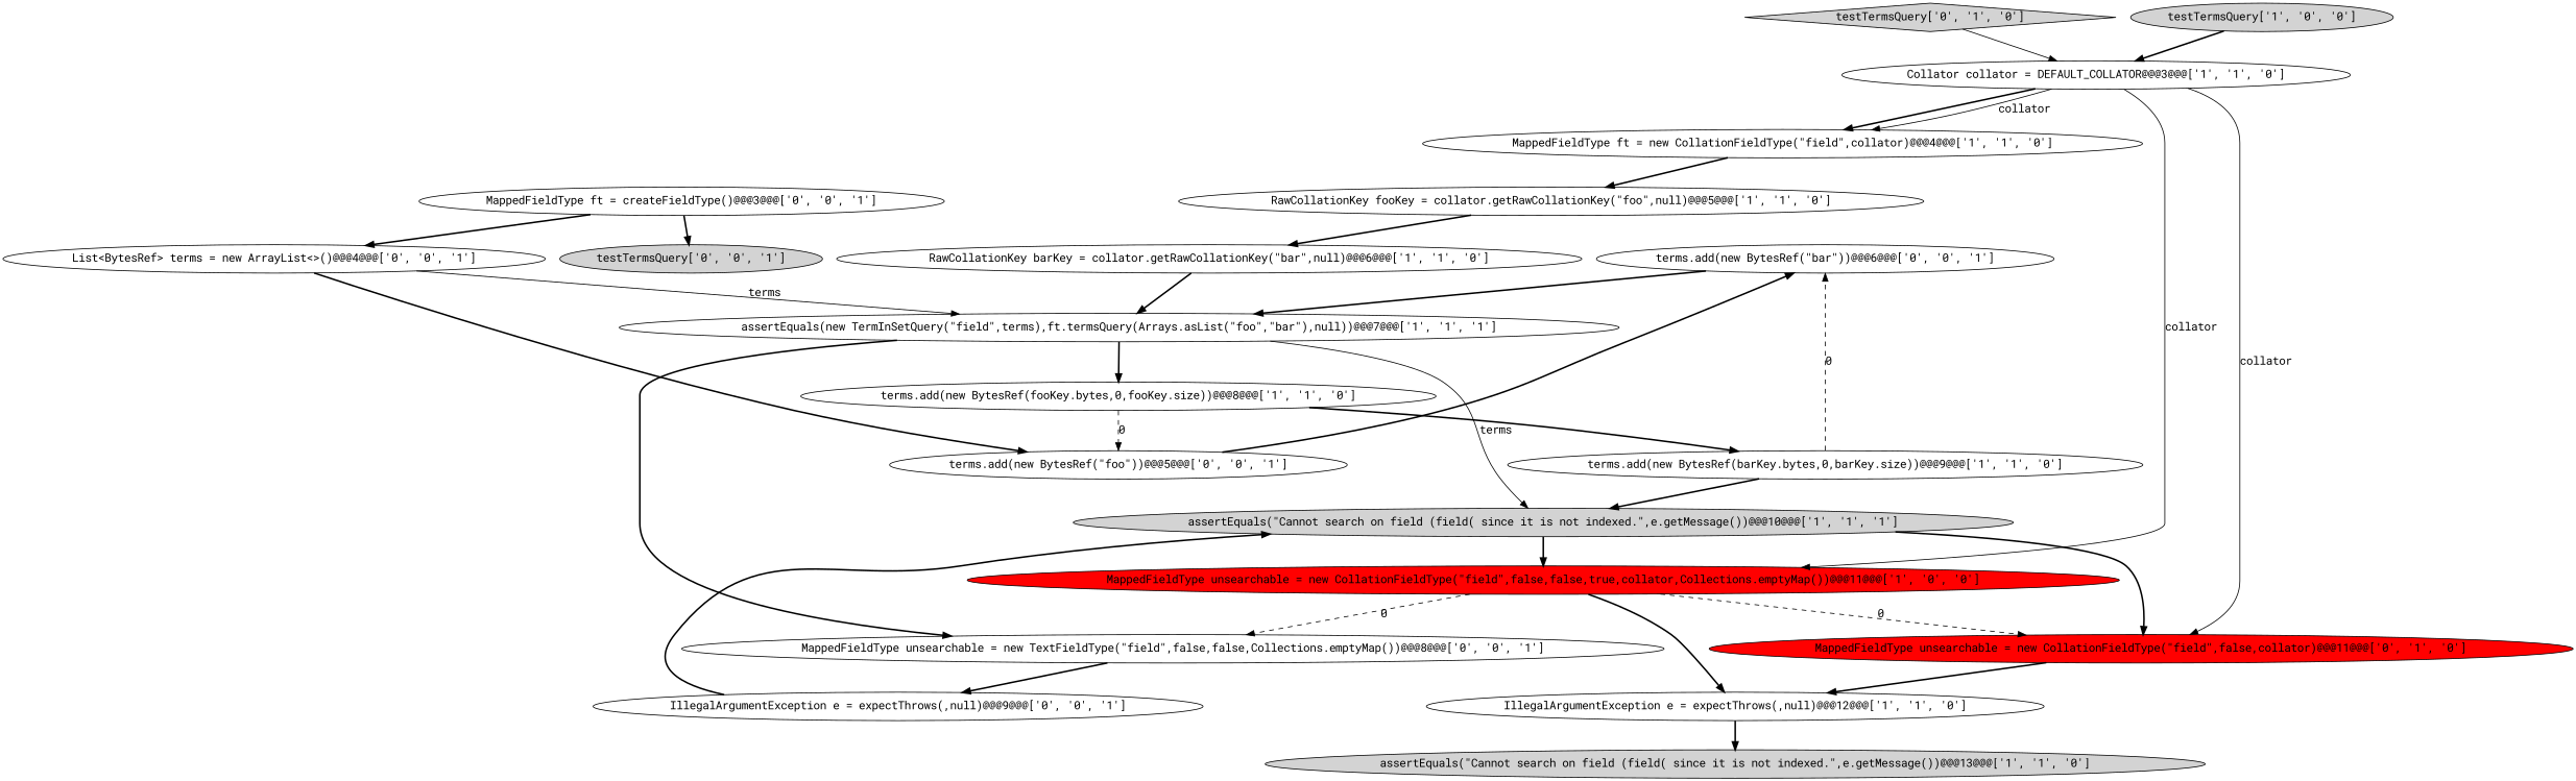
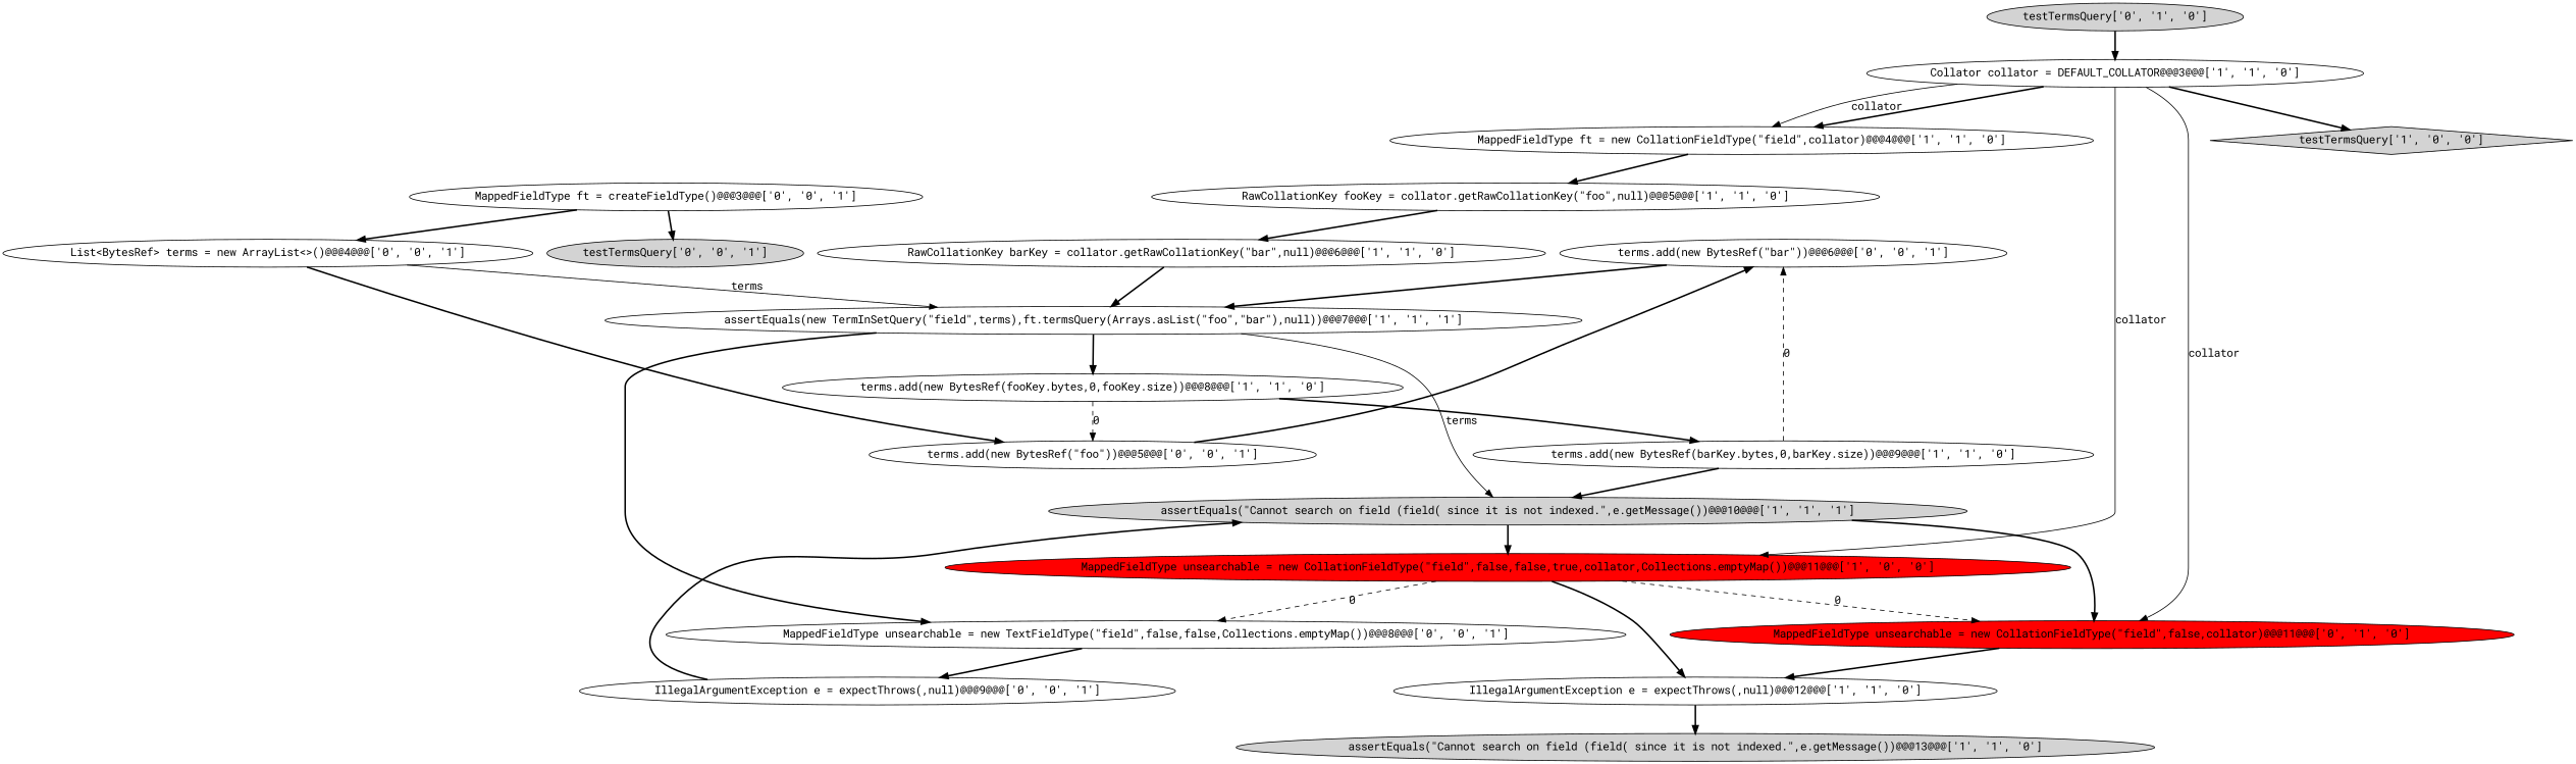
  digraph {
    fontname="Roboto Mono"
    node [fillcolor=white fontname="Roboto Mono" shape=ellipse style=filled]
    edge [fontname="Roboto Mono" style=bold]
    n1 [label="terms.add(new BytesRef(\"bar\"))@@@6@@@['0', '0', '1']"]
    n2 [label="assertEquals(new TermInSetQuery(\"field\",terms),ft.termsQuery(Arrays.asList(\"foo\",\"bar\"),null))@@@7@@@['1', '1', '1']"]
    n3 [fillcolor=lightgray label="assertEquals(\"Cannot search on field (field( since it is not indexed.\",e.getMessage())@@@10@@@['1', '1', '1']"]
    n4 [label="MappedFieldType unsearchable = new TextFieldType(\"field\",false,false,Collections.emptyMap())@@@8@@@['0', '0', '1']"]
    n5 [label="terms.add(new BytesRef(fooKey.bytes,0,fooKey.size))@@@8@@@['1', '1', '0']"]
    n6 [label="IllegalArgumentException e = expectThrows(,null)@@@9@@@['0', '0', '1']"]
    n7 [fillcolor=red label="MappedFieldType unsearchable = new CollationFieldType(\"field\",false,false,true,collator,Collections.emptyMap())@@@11@@@['1', '0', '0']"]
    n8 [fillcolor=red label="MappedFieldType unsearchable = new CollationFieldType(\"field\",false,collator)@@@11@@@['0', '1', '0']"]
    n9 [label="IllegalArgumentException e = expectThrows(,null)@@@12@@@['1', '1', '0']"]
    n10 [fillcolor=lightgray label="assertEquals(\"Cannot search on field (field( since it is not indexed.\",e.getMessage())@@@13@@@['1', '1', '0']"]
    n11 [label="terms.add(new BytesRef(\"foo\"))@@@5@@@['0', '0', '1']"]
    n12 [fillcolor=lightgray label="testTermsQuery['0', '0', '1']"]
    n13 [label="MappedFieldType ft = createFieldType()@@@3@@@['0', '0', '1']"]
    n14 [label="List<BytesRef> terms = new ArrayList<>()@@@4@@@['0', '0', '1']"]
    n15 [label="MappedFieldType ft = new CollationFieldType(\"field\",collator)@@@4@@@['1', '1', '0']"]
    n16 [label="RawCollationKey fooKey = collator.getRawCollationKey(\"foo\",null)@@@5@@@['1', '1', '0']"]
    n17 [label="RawCollationKey barKey = collator.getRawCollationKey(\"bar\",null)@@@6@@@['1', '1', '0']"]
-   n18 [fillcolor=lightgray label="testTermsQuery['0', '1', '0']" shape=diamond]
+   n18 [fillcolor=lightgray label="testTermsQuery['0', '1', '0']"]
    n19 [label="Collator collator = DEFAULT_COLLATOR@@@3@@@['1', '1', '0']"]
    n20 [label="terms.add(new BytesRef(barKey.bytes,0,barKey.size))@@@9@@@['1', '1', '0']"]
-   n21 [fillcolor=lightgray label="testTermsQuery['1', '0', '0']"]
+   n21 [fillcolor=lightgray label="testTermsQuery['1', '0', '0']" shape=diamond]
    n1 -> n2
    n2 -> n3 [label=terms style=solid]
    n2 -> n4
    n2 -> n5
    n3 -> n7
    n3 -> n8
    n4 -> n6
    n5 -> n11 [label=0 style=dashed]
    n5 -> n20
    n6 -> n3
    n7 -> n4 [label=0 style=dashed]
    n7 -> n8 [label=0 style=dashed]
    n7 -> n9
    n8 -> n9
    n9 -> n10
    n11 -> n1
    n13 -> n12
    n13 -> n14
    n14 -> n2 [label=terms style=solid]
    n14 -> n11
    n15 -> n16
    n16 -> n17
    n17 -> n2
-   n18 -> n19 [style=solid]
+   n18 -> n19
    n19 -> n7 [label=collator style=solid]
    n19 -> n8 [label=collator style=solid]
    n19 -> n15
    n19 -> n15 [label=collator style=solid]
    n20 -> n1 [label=0 style=dashed]
    n20 -> n3
-   n21 -> n19
+   n19 -> n21
  }
